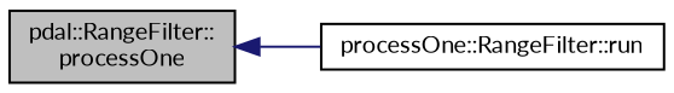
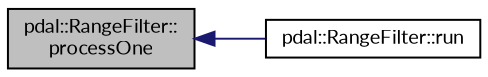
  digraph {
    rankdir=LR
    fontname=Lato
    node [color=black fontname=Lato fontsize=10 shape=record style=filled]
    n1 [fillcolor=grey75 fontcolor=black height=0.2 label="pdal::RangeFilter::\lprocessOne" width=0.4]
-   n2 [fillcolor=white height=0.2 label="processOne::RangeFilter::run" width=0.4]
+   n2 [fillcolor=white height=0.2 label="pdal::RangeFilter::run" width=0.4]
    n1 -> n2 [color=midnightblue dir=back fontname=Lato fontsize=10 labelfontname=Helvetica labelfontsize=10 style=solid]
  }
